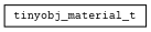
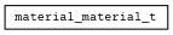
  digraph {
    rankdir=LR
    fontname="Courier Prime"
-   n1 [color=black fillcolor=white fontname="Courier Prime" fontsize=10 height=0.2 label=tinyobj_material_t shape=record style=filled width=0.4]
+   n1 [color=black fillcolor=white fontname="Courier Prime" fontsize=10 height=0.2 label=material_material_t shape=record style=filled width=0.4]
  }
